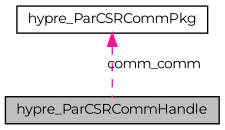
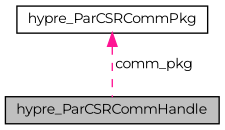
  digraph {
    fontname=Montserrat
    node [color=black fontname=Montserrat fontsize=10 shape=record style=filled]
    n1 [fillcolor=grey75 fontcolor=black height=0.2 label=hypre_ParCSRCommHandle width=0.4]
    n2 [fillcolor=white height=0.2 label=hypre_ParCSRCommPkg width=0.4]
-   n2 -> n1 [color=deeppink dir=back fontname=Montserrat fontsize=10 label=" comm_comm" labelfontname=Helvetica labelfontsize=10 style=dashed]
+   n2 -> n1 [color=deeppink dir=back fontname=Montserrat fontsize=10 label=" comm_pkg" labelfontname=Helvetica labelfontsize=10 style=dashed]
  }
